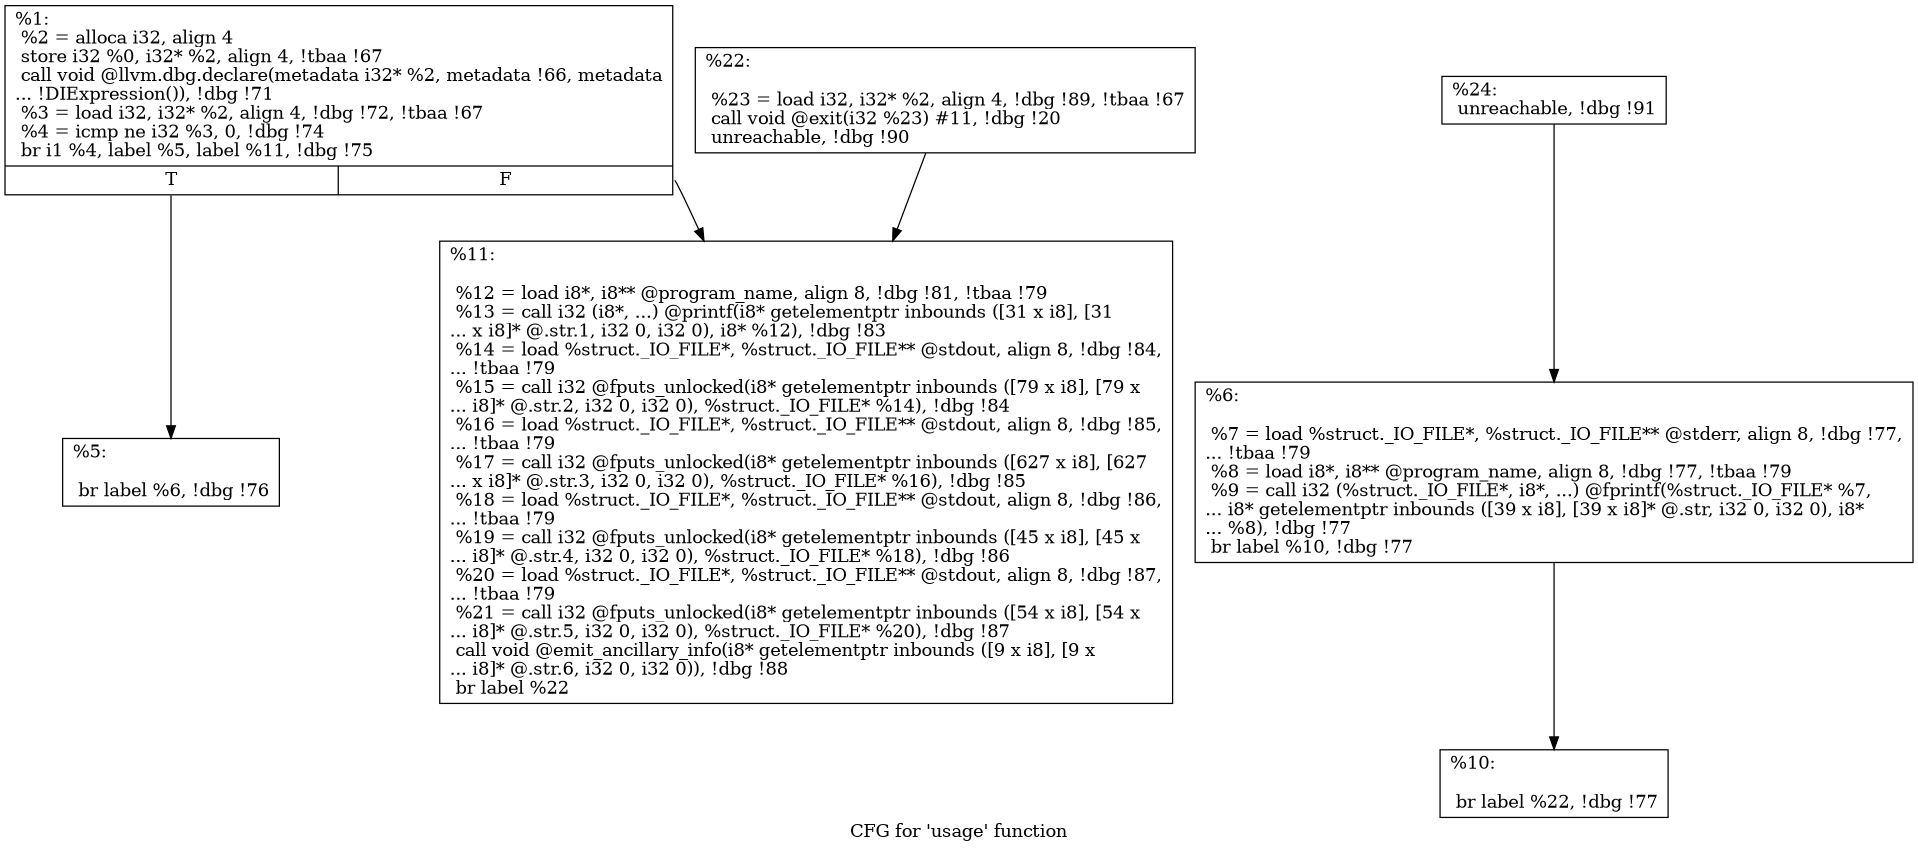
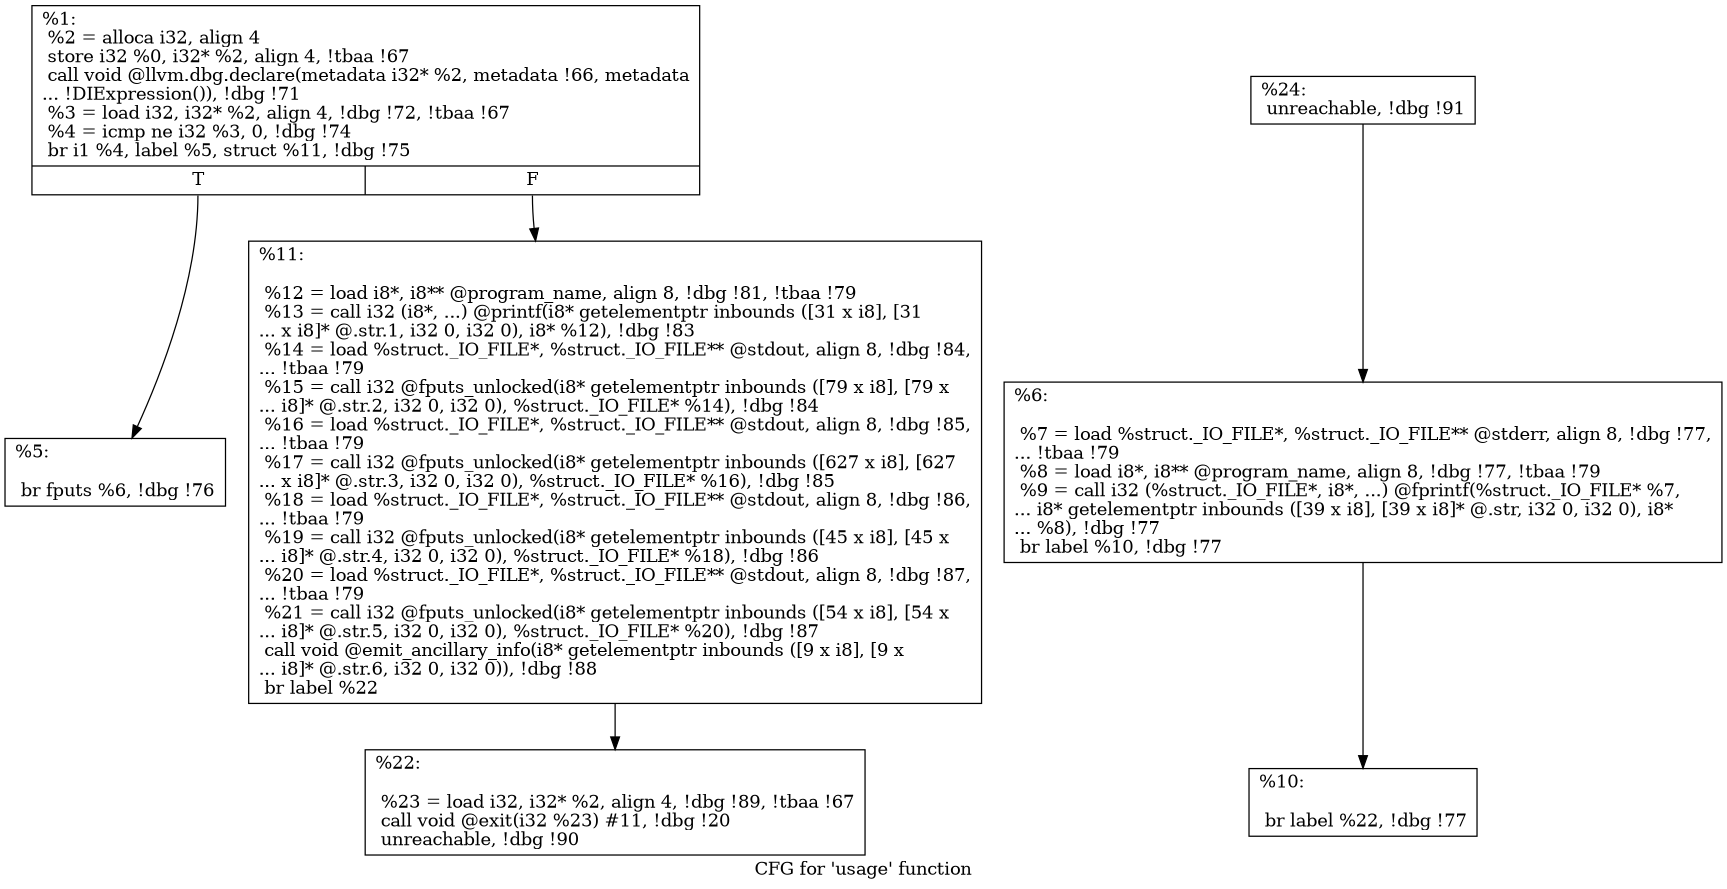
  digraph {
    label="CFG for 'usage' function"
    node [shape=record]
-   n1 [label="{%1:\l  %2 = alloca i32, align 4\l  store i32 %0, i32* %2, align 4, !tbaa !67\l  call void @llvm.dbg.declare(metadata i32* %2, metadata !66, metadata\l... !DIExpression()), !dbg !71\l  %3 = load i32, i32* %2, align 4, !dbg !72, !tbaa !67\l  %4 = icmp ne i32 %3, 0, !dbg !74\l  br i1 %4, label %5, label %11, !dbg !75\l|{<s0>T|<s1>F}}"]
-   n2 [label="{%5:\l\l  br label %6, !dbg !76\l}"]
+   n1 [label="{%1:\l  %2 = alloca i32, align 4\l  store i32 %0, i32* %2, align 4, !tbaa !67\l  call void @llvm.dbg.declare(metadata i32* %2, metadata !66, metadata\l... !DIExpression()), !dbg !71\l  %3 = load i32, i32* %2, align 4, !dbg !72, !tbaa !67\l  %4 = icmp ne i32 %3, 0, !dbg !74\l  br i1 %4, label %5, struct %11, !dbg !75\l|{<s0>T|<s1>F}}"]
+   n2 [label="{%5:\l\l  br fputs %6, !dbg !76\l}"]
    n3 [label="{%11:\l\l  %12 = load i8*, i8** @program_name, align 8, !dbg !81, !tbaa !79\l  %13 = call i32 (i8*, ...) @printf(i8* getelementptr inbounds ([31 x i8], [31\l... x i8]* @.str.1, i32 0, i32 0), i8* %12), !dbg !83\l  %14 = load %struct._IO_FILE*, %struct._IO_FILE** @stdout, align 8, !dbg !84,\l... !tbaa !79\l  %15 = call i32 @fputs_unlocked(i8* getelementptr inbounds ([79 x i8], [79 x\l... i8]* @.str.2, i32 0, i32 0), %struct._IO_FILE* %14), !dbg !84\l  %16 = load %struct._IO_FILE*, %struct._IO_FILE** @stdout, align 8, !dbg !85,\l... !tbaa !79\l  %17 = call i32 @fputs_unlocked(i8* getelementptr inbounds ([627 x i8], [627\l... x i8]* @.str.3, i32 0, i32 0), %struct._IO_FILE* %16), !dbg !85\l  %18 = load %struct._IO_FILE*, %struct._IO_FILE** @stdout, align 8, !dbg !86,\l... !tbaa !79\l  %19 = call i32 @fputs_unlocked(i8* getelementptr inbounds ([45 x i8], [45 x\l... i8]* @.str.4, i32 0, i32 0), %struct._IO_FILE* %18), !dbg !86\l  %20 = load %struct._IO_FILE*, %struct._IO_FILE** @stdout, align 8, !dbg !87,\l... !tbaa !79\l  %21 = call i32 @fputs_unlocked(i8* getelementptr inbounds ([54 x i8], [54 x\l... i8]* @.str.5, i32 0, i32 0), %struct._IO_FILE* %20), !dbg !87\l  call void @emit_ancillary_info(i8* getelementptr inbounds ([9 x i8], [9 x\l... i8]* @.str.6, i32 0, i32 0)), !dbg !88\l  br label %22\l}"]
    n4 [label="{%22:\l\l  %23 = load i32, i32* %2, align 4, !dbg !89, !tbaa !67\l  call void @exit(i32 %23) #11, !dbg !20\l  unreachable, !dbg !90\l}"]
    n5 [label="{%6:\l\l  %7 = load %struct._IO_FILE*, %struct._IO_FILE** @stderr, align 8, !dbg !77,\l... !tbaa !79\l  %8 = load i8*, i8** @program_name, align 8, !dbg !77, !tbaa !79\l  %9 = call i32 (%struct._IO_FILE*, i8*, ...) @fprintf(%struct._IO_FILE* %7,\l... i8* getelementptr inbounds ([39 x i8], [39 x i8]* @.str, i32 0, i32 0), i8*\l... %8), !dbg !77\l  br label %10, !dbg !77\l}"]
    n6 [label="{%10:\l\l  br label %22, !dbg !77\l}"]
    n7 [label="{%24:                                                  \l  unreachable, !dbg !91\l}"]
    n1 -> n2 [tailport=s0]
    n1 -> n3 [tailport=s1]
-   n4 -> n3
+   n3 -> n4
    n5 -> n6
    n7 -> n5
  }
